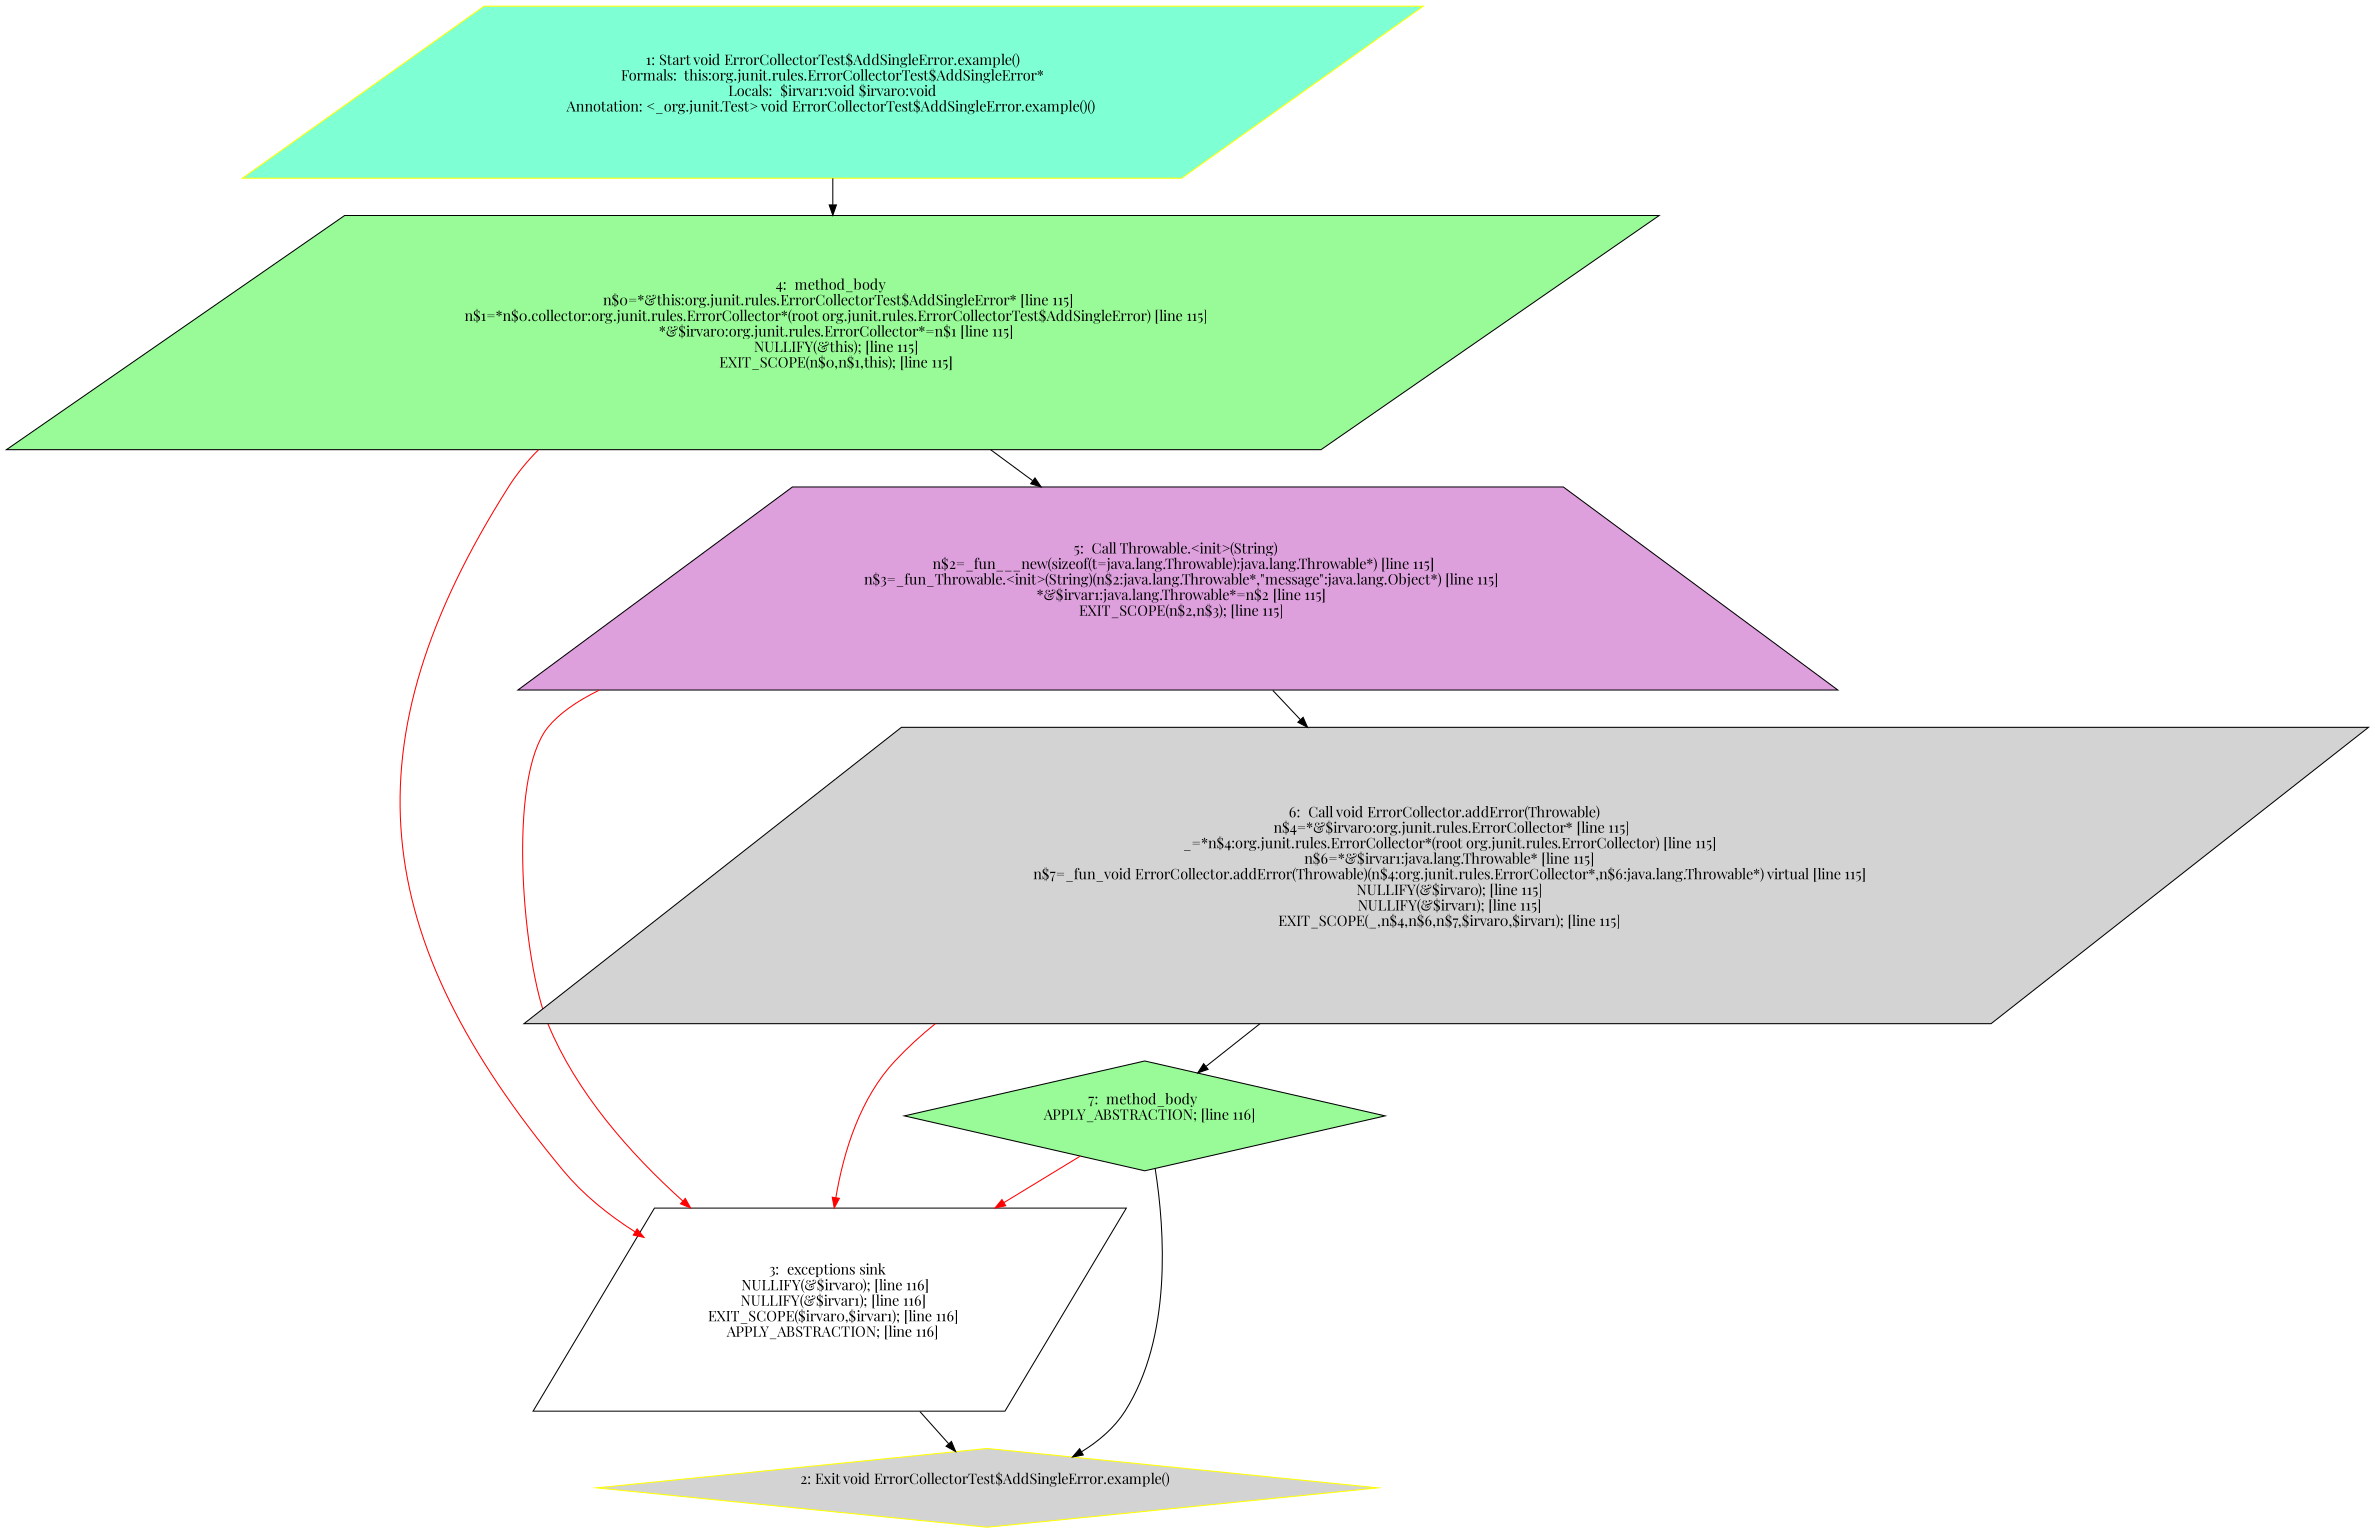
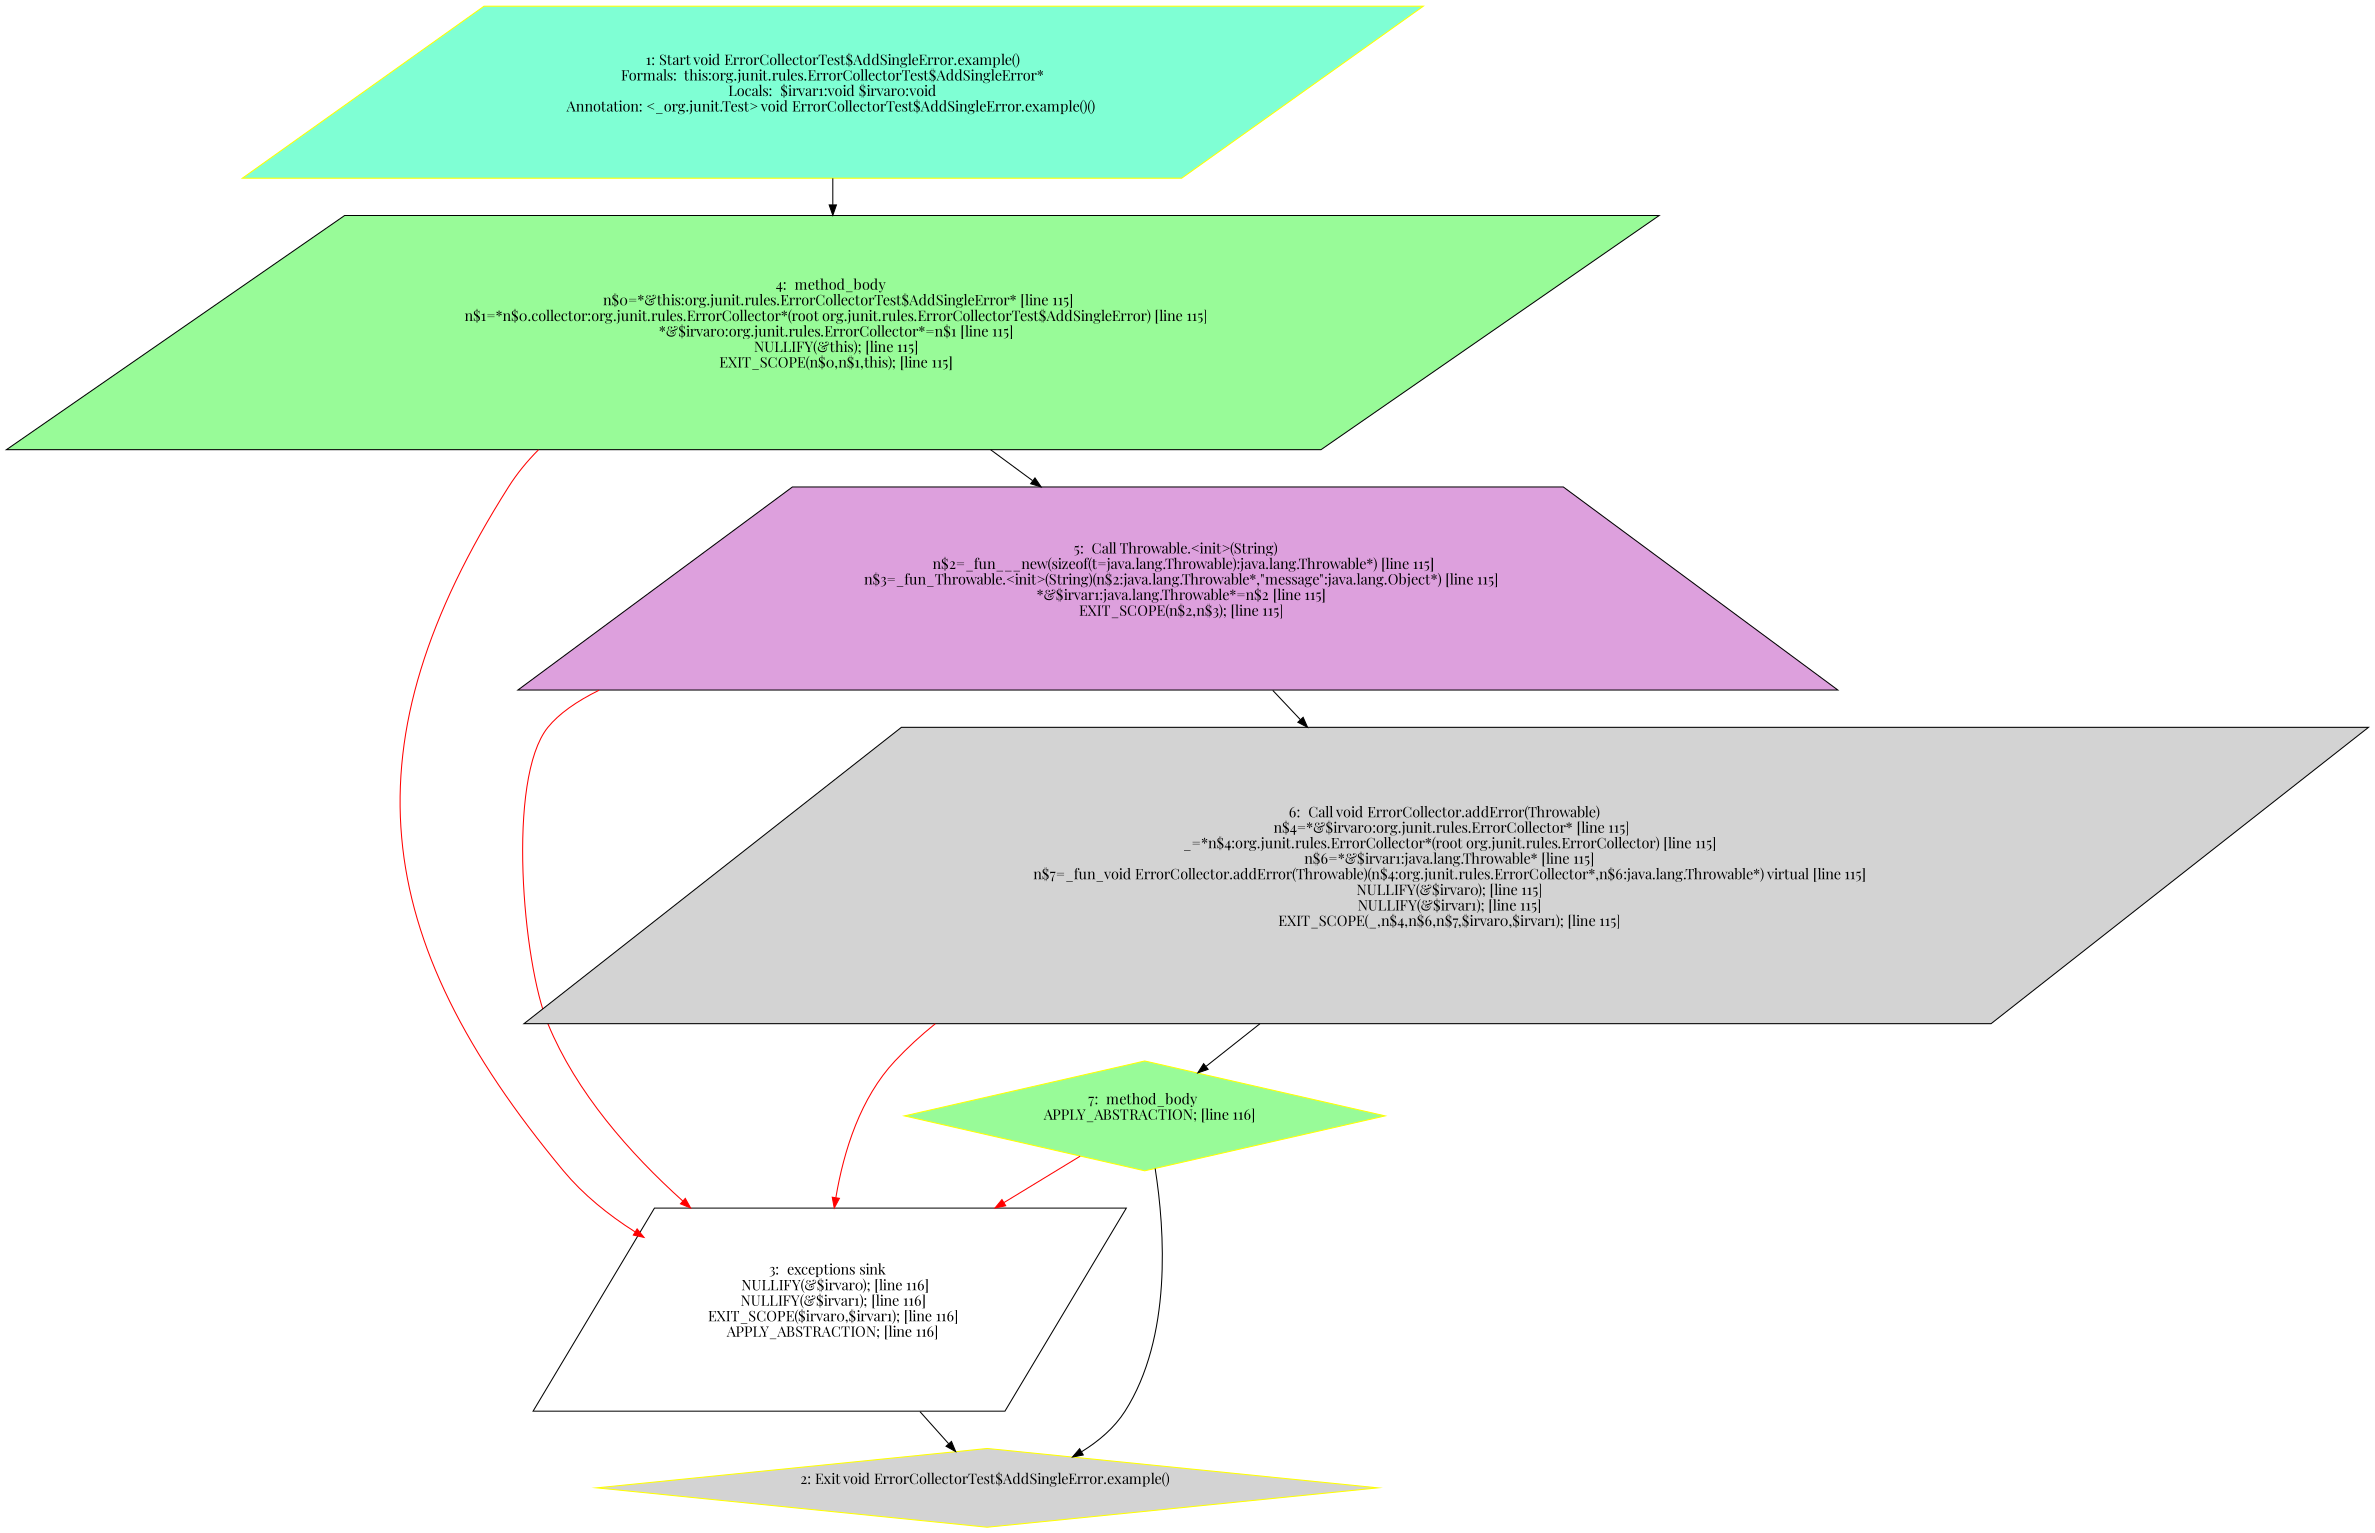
  digraph {
    fontname="Playfair Display"
    node [style=filled fillcolor=palegreen shape=parallelogram fontname="Playfair Display"]
    edge [fontname="Playfair Display"]
    n1 [color=yellow label="1: Start void ErrorCollectorTest$AddSingleError.example()\nFormals:  this:org.junit.rules.ErrorCollectorTest$AddSingleError*\nLocals:  $irvar1:void $irvar0:void\nAnnotation: <_org.junit.Test> void ErrorCollectorTest$AddSingleError.example()() \n  " fillcolor=aquamarine]
    n2 [label="4:  method_body \n   n$0=*&this:org.junit.rules.ErrorCollectorTest$AddSingleError* [line 115]\n  n$1=*n$0.collector:org.junit.rules.ErrorCollector*(root org.junit.rules.ErrorCollectorTest$AddSingleError) [line 115]\n  *&$irvar0:org.junit.rules.ErrorCollector*=n$1 [line 115]\n  NULLIFY(&this); [line 115]\n  EXIT_SCOPE(n$0,n$1,this); [line 115]\n "]
    n3 [label="3:  exceptions sink \n   NULLIFY(&$irvar0); [line 116]\n  NULLIFY(&$irvar1); [line 116]\n  EXIT_SCOPE($irvar0,$irvar1); [line 116]\n  APPLY_ABSTRACTION; [line 116]\n " fillcolor=white]
    n4 [label="5:  Call Throwable.<init>(String) \n   n$2=_fun___new(sizeof(t=java.lang.Throwable):java.lang.Throwable*) [line 115]\n  n$3=_fun_Throwable.<init>(String)(n$2:java.lang.Throwable*,\"message\":java.lang.Object*) [line 115]\n  *&$irvar1:java.lang.Throwable*=n$2 [line 115]\n  EXIT_SCOPE(n$2,n$3); [line 115]\n " shape=trapezium fillcolor=plum]
    n5 [color=yellow label="2: Exit void ErrorCollectorTest$AddSingleError.example() \n  " fillcolor=lightgrey shape=diamond]
    n6 [label="6:  Call void ErrorCollector.addError(Throwable) \n   n$4=*&$irvar0:org.junit.rules.ErrorCollector* [line 115]\n  _=*n$4:org.junit.rules.ErrorCollector*(root org.junit.rules.ErrorCollector) [line 115]\n  n$6=*&$irvar1:java.lang.Throwable* [line 115]\n  n$7=_fun_void ErrorCollector.addError(Throwable)(n$4:org.junit.rules.ErrorCollector*,n$6:java.lang.Throwable*) virtual [line 115]\n  NULLIFY(&$irvar0); [line 115]\n  NULLIFY(&$irvar1); [line 115]\n  EXIT_SCOPE(_,n$4,n$6,n$7,$irvar0,$irvar1); [line 115]\n " fillcolor=lightgrey]
-   n7 [label="7:  method_body \n   APPLY_ABSTRACTION; [line 116]\n " shape=diamond]
+   n7 [label="7:  method_body \n   APPLY_ABSTRACTION; [line 116]\n " shape=diamond color=yellow]
    n1 -> n2
    n2 -> n3 [color=red]
    n2 -> n4
    n3 -> n5
    n4 -> n3 [color=red]
    n4 -> n6
    n6 -> n3 [color=red]
    n6 -> n7
    n7 -> n3 [color=red]
    n7 -> n5
  }
